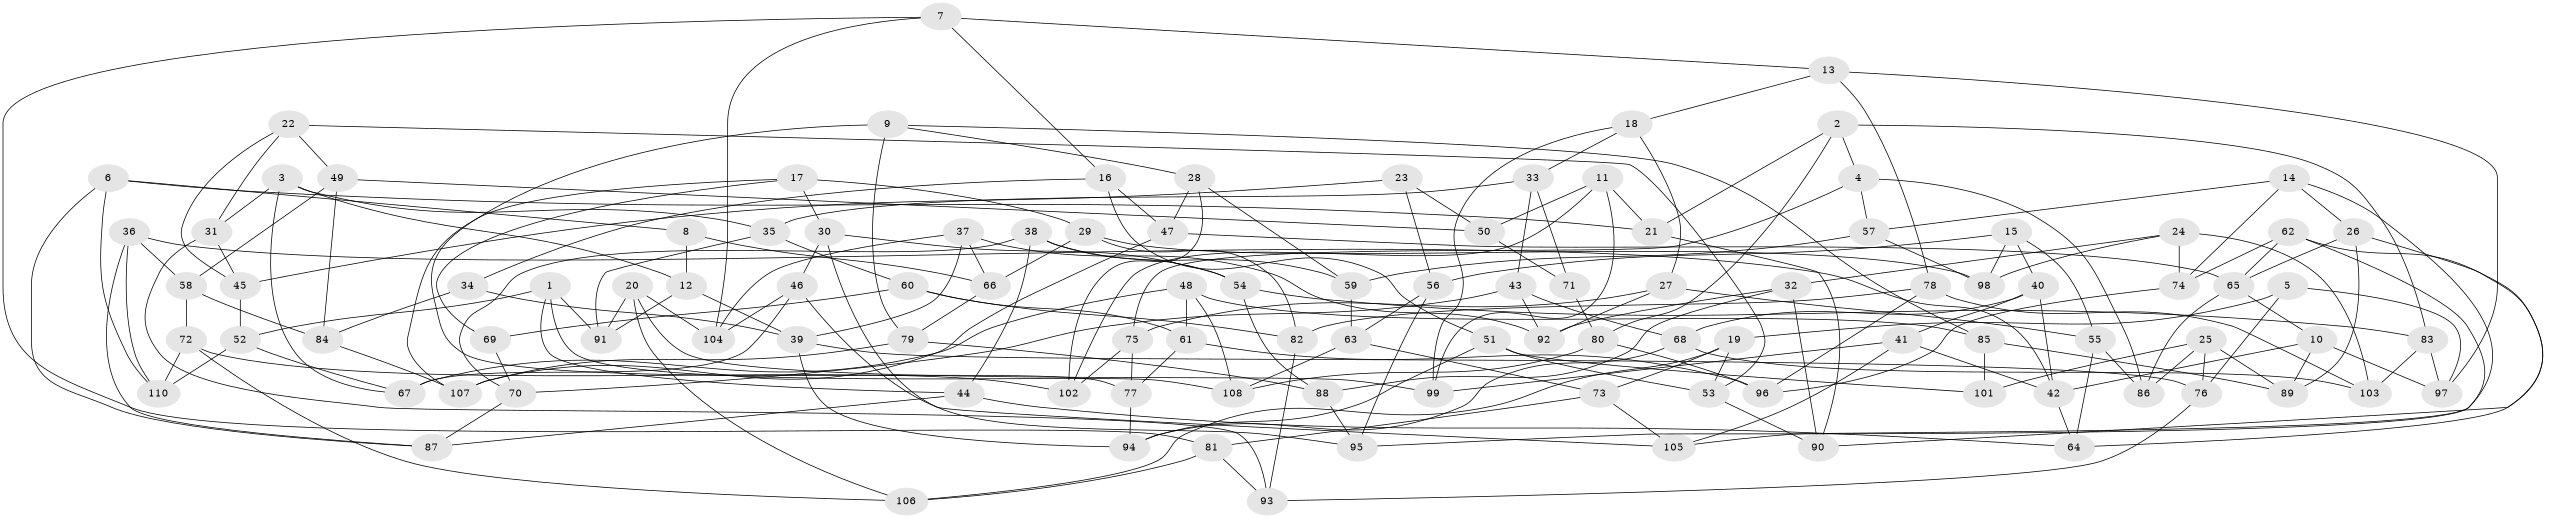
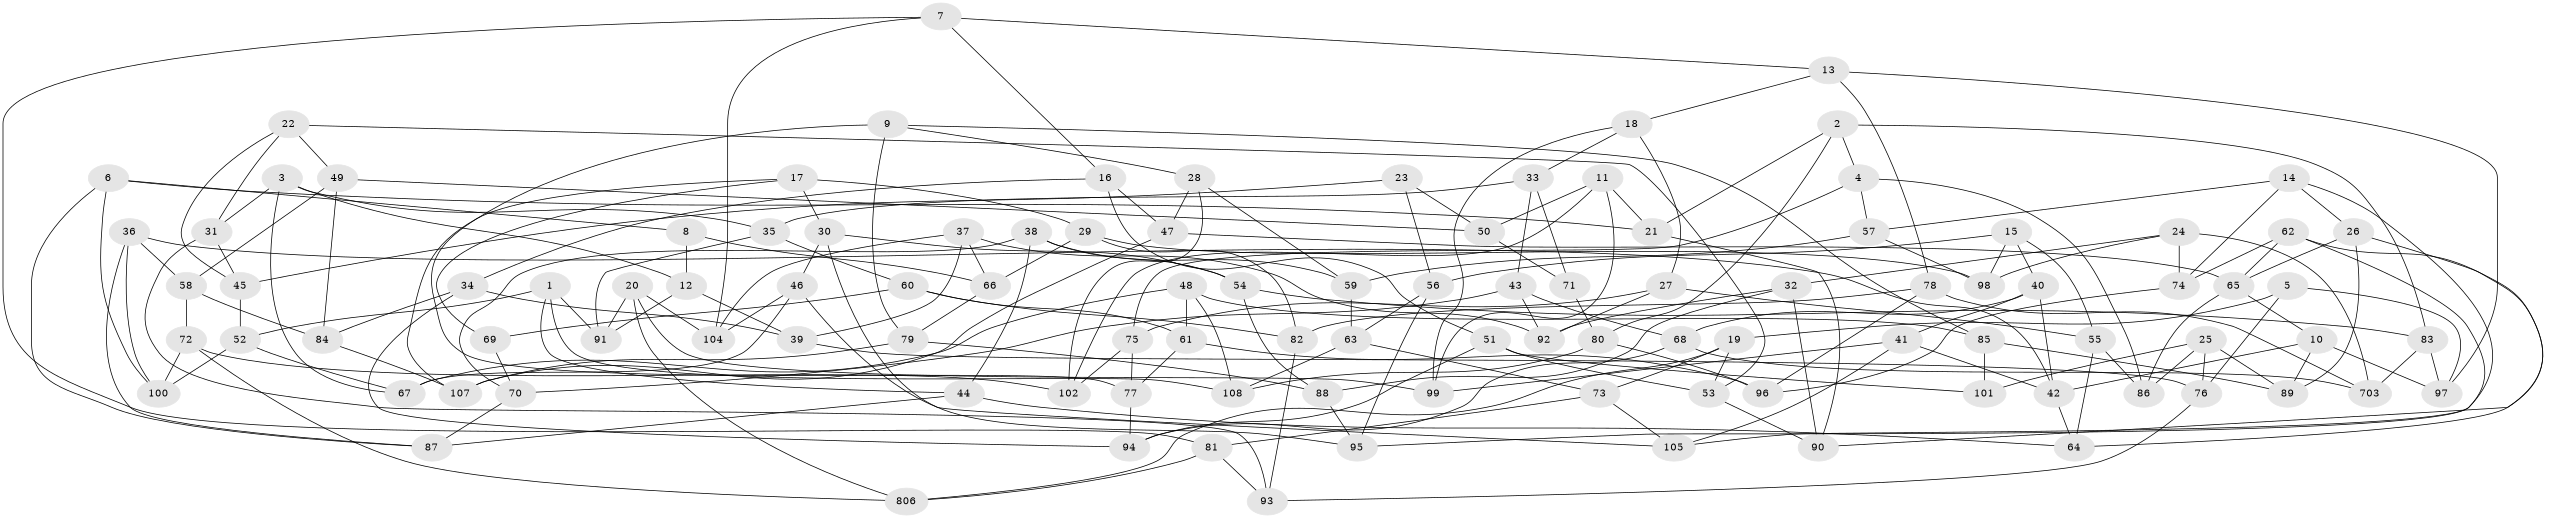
  graph {
    node [color=gray90 style=filled]
    1
    44
    52
    91
    108
    87
    64
    67
-   100 [label=110]
+   100
    2
    4
    21
    80
    83
    57
    75
    86
    90
    96
    97
-   103
+   103 [label=703]
    3
    12
    31
    35
    39
    45
    93
    60
    98
    59
    77
    102
    5
    19
    76
    10
    42
    89
    53
    73
-   106
+   106 [label=806]
    6
    8
    66
    7
    13
    16
    81
    104
    18
    78
    34
    47
    51
    79
    71
    9
    28
    85
    94
    107
    88
    101
    11
    50
    99
    27
    33
    82
    14
    26
    74
    95
    65
    15
    40
    55
    56
    41
    68
    63
    84
    17
    29
    30
    69
    46
    54
    70
    92
    43
    105
    20
    22
    49
    58
    23
    24
    32
    25
    61
    36
    72
    37
    38
    48
    62
    1 -- 44
    1 -- 52
    1 -- 91
    1 -- 108
    44 -- 87
    44 -- 64
    52 -- 67
    52 -- 100
    2 -- 4
    2 -- 21
    2 -- 80
    2 -- 83
    4 -- 57
    4 -- 75
    4 -- 86
    21 -- 90
    80 -- 108
    80 -- 96
    83 -- 97
    83 -- 103
    57 -- 98
    57 -- 59
    75 -- 77
    75 -- 102
    3 -- 67
    3 -- 12
    3 -- 31
    3 -- 35
    12 -- 91
    12 -- 39
    31 -- 45
    31 -- 93
    35 -- 91
    35 -- 60
    39 -- 76
    45 -- 52
    60 -- 82
    60 -- 69
    60 -- 61
    59 -- 63
    77 -- 94
    5 -- 97
    5 -- 19
    5 -- 76
    19 -- 53
    19 -- 73
    19 -- 106
    76 -- 93
    10 -- 97
    10 -- 42
    10 -- 89
    42 -- 64
    53 -- 90
    73 -- 81
    73 -- 105
    6 -- 87
    6 -- 100
    6 -- 21
    6 -- 8
    8 -- 12
    8 -- 66
    66 -- 79
    7 -- 13
    7 -- 16
    7 -- 81
    7 -- 104
    13 -- 97
    13 -- 18
    13 -- 78
    16 -- 34
    16 -- 47
    16 -- 51
    81 -- 93
    81 -- 106
    18 -- 99
    18 -- 27
    18 -- 33
    78 -- 96
    78 -- 103
    78 -- 82
    34 -- 39
-   39 -- 94
+   34 -- 94
    34 -- 84
    47 -- 107
    47 -- 65
    51 -- 53
    51 -- 94
    51 -- 101
    79 -- 107
    79 -- 88
    71 -- 80
    9 -- 77
    9 -- 79
    9 -- 28
    9 -- 85
    28 -- 59
    28 -- 102
    28 -- 47
    85 -- 89
    85 -- 101
    88 -- 95
    11 -- 21
    11 -- 102
    11 -- 50
    11 -- 99
    50 -- 71
    27 -- 75
    27 -- 55
    27 -- 92
    33 -- 35
    33 -- 71
    33 -- 43
    82 -- 93
    14 -- 57
    14 -- 26
    14 -- 74
    14 -- 95
    26 -- 90
    26 -- 89
    26 -- 65
    74 -- 96
    65 -- 86
    65 -- 10
    15 -- 98
    15 -- 40
    15 -- 55
    15 -- 56
    40 -- 42
    40 -- 41
    40 -- 68
    55 -- 64
    55 -- 86
    56 -- 95
    56 -- 63
    41 -- 42
    41 -- 99
    41 -- 105
    68 -- 103
    68 -- 94
    63 -- 108
    63 -- 73
    84 -- 107
    17 -- 107
    17 -- 29
    17 -- 30
    17 -- 69
    29 -- 98
    29 -- 66
    29 -- 82
    30 -- 95
    30 -- 46
    30 -- 54
    69 -- 70
    46 -- 67
    46 -- 104
    46 -- 105
    54 -- 83
    54 -- 88
    70 -- 87
    43 -- 68
    43 -- 70
    43 -- 92
    20 -- 91
    20 -- 106
    20 -- 104
    20 -- 99
    22 -- 31
    22 -- 45
    22 -- 53
    22 -- 49
    49 -- 50
    49 -- 84
    49 -- 58
    58 -- 84
    58 -- 72
    23 -- 45
    23 -- 50
    23 -- 56
    24 -- 103
    24 -- 98
    24 -- 74
    24 -- 32
    32 -- 90
    32 -- 88
    32 -- 92
    25 -- 86
    25 -- 76
    25 -- 89
    25 -- 101
    61 -- 96
    61 -- 77
    36 -- 87
    36 -- 100
    36 -- 42
    36 -- 58
    72 -- 100
    72 -- 102
    72 -- 106
    37 -- 39
    37 -- 66
    37 -- 104
    37 -- 92
    38 -- 44
    38 -- 59
    38 -- 54
    38 -- 70
    48 -- 108
    48 -- 67
    48 -- 85
    48 -- 61
    62 -- 64
    62 -- 74
    62 -- 65
    62 -- 105
  }
